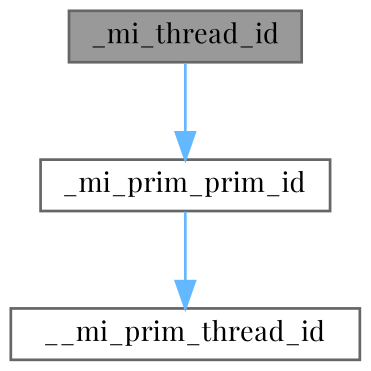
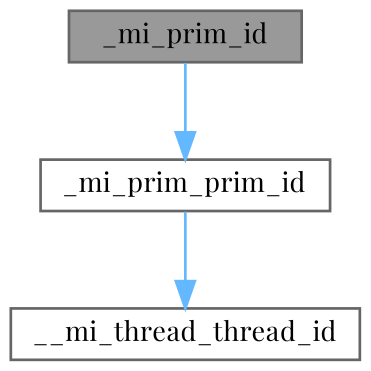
  digraph {
    fontname="Playfair Display"
    rankdir=TB
    node [color=grey40 fillcolor=white fontname="Playfair Display" fontsize=10 shape=box style=filled]
    edge [color=steelblue1 fontname="Playfair Display" fontsize=10 labelfontname=Helvetica labelfontsize=10 style=solid]
-   n1 [color=gray40 fillcolor=grey60 fontcolor=black height=0.2 label=_mi_thread_id width=0.4]
+   n1 [color=gray40 fillcolor=grey60 fontcolor=black height=0.2 label=_mi_prim_id width=0.4]
    n2 [height=0.2 label=_mi_prim_prim_id width=0.4]
-   n3 [height=0.2 label=__mi_prim_thread_id width=0.4]
+   n3 [height=0.2 label=__mi_thread_thread_id width=0.4]
    n1 -> n2
    n2 -> n3
  }
